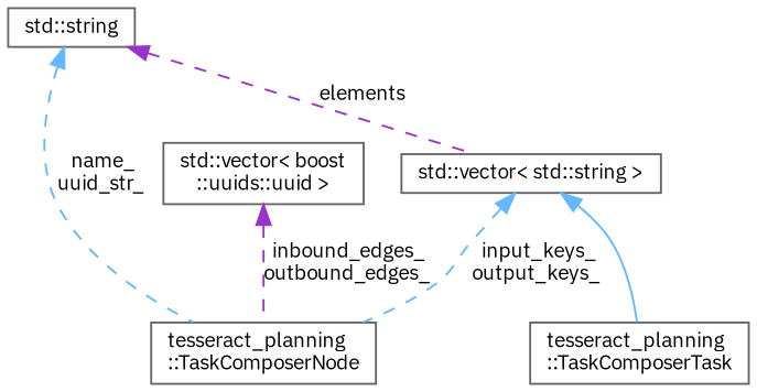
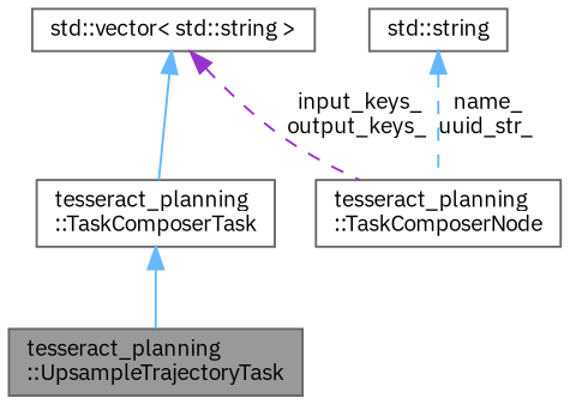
  digraph {
    fontname="IBM Plex Sans"
    node [color=gray40 fillcolor=white fontname="IBM Plex Sans" fontsize=10 shape=box style=filled]
    edge [color=steelblue1 dir=back fontname="IBM Plex Sans" fontsize=10 labelfontname=Helvetica labelfontsize=10 style=dashed]
+   n1 [fillcolor=grey60 fontcolor=black height=0.2 label="tesseract_planning\l::UpsampleTrajectoryTask" width=0.4]
    n2 [height=0.2 label="tesseract_planning\l::TaskComposerTask" width=0.4]
    n3 [height=0.2 label="tesseract_planning\l::TaskComposerNode" width=0.4]
    n4 [height=0.2 label="std::string" width=0.4]
    n5 [height=0.2 label="std::vector\< std::string \>" width=0.4]
-   n6 [height=0.2 label="std::vector\< boost\l::uuids::uuid \>" width=0.4]
+   n2 -> n1 [style=solid]
    n4 -> n3 [label=" name_\nuuid_str_"]
-   n4 -> n5 [color=darkorchid3 label=" elements"]
    n5 -> n2 [style=solid]
-   n5 -> n3 [label=" input_keys_\noutput_keys_"]
-   n6 -> n3 [color=darkorchid3 label=" inbound_edges_\noutbound_edges_"]
+   n5 -> n3 [color=darkorchid3 label=" input_keys_\noutput_keys_"]
  }
